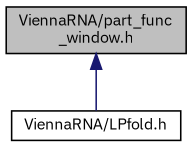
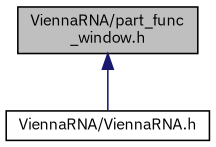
  digraph {
    fontname="IBM Plex Sans"
    node [color=black fontname="IBM Plex Sans" fontsize=10 shape=record]
    n1 [fillcolor=grey75 fontcolor=black height=0.2 label="ViennaRNA/part_func\l_window.h" style=filled width=0.4]
-   n2 [height=0.2 label="ViennaRNA/LPfold.h" width=0.4]
+   n2 [height=0.2 label="ViennaRNA/ViennaRNA.h" width=0.4]
    n1 -> n2 [color=midnightblue dir=back fontname="IBM Plex Sans" fontsize=10 labelfontname=Helvetica labelfontsize=10 style=solid]
  }
